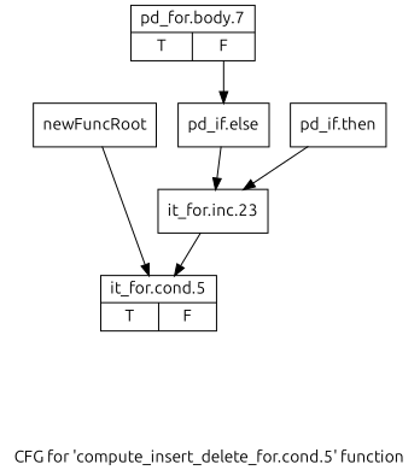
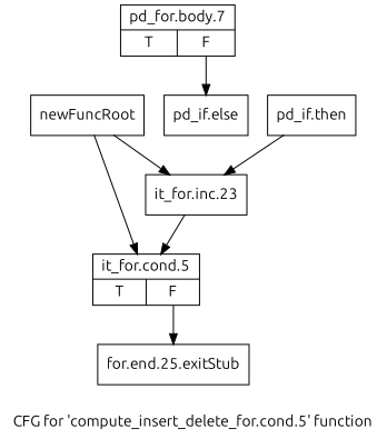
  digraph {
    fontname=Ubuntu
    label="CFG for 'compute_insert_delete_for.cond.5' function"
    node [fontname=Ubuntu shape=record]
    edge [fontname=Ubuntu]
    n1 [label="{newFuncRoot}"]
    n2 [label="{it_for.cond.5|{<s0>T|<s1>F}}"]
+   n3 [label="{for.end.25.exitStub}"]
    n4 [label="{pd_for.body.7|{<s0>T|<s1>F}}"]
    n5 [label="{pd_if.else}"]
    n6 [label="{pd_if.then}"]
    n7 [label="{it_for.inc.23}"]
    n1 -> n2
+   n2 -> n3 [tailport=s1]
    n4 -> n5 [tailport=s1]
-   n5 -> n7
+   n1 -> n7
    n6 -> n7
    n7 -> n2
  }
